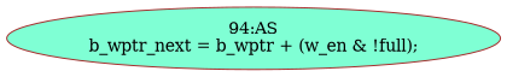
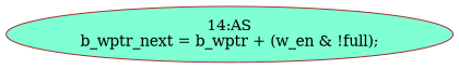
  strict digraph {
-   n1 [ast="<pyverilog.vparser.ast.Assign object at 0x7f06fec91c90>" def_var="['b_wptr_next']" fillcolor=aquamarine label="94:AS\nb_wptr_next = b_wptr + (w_en & !full);" statements="[]" style=filled typ=Assign use_var="['b_wptr', 'w_en', 'full']" color=brown]
+   n1 [ast="<pyverilog.vparser.ast.Assign object at 0x7f06fec91c90>" def_var="['b_wptr_next']" fillcolor=aquamarine label="14:AS\nb_wptr_next = b_wptr + (w_en & !full);" statements="[]" style=filled typ=Assign use_var="['b_wptr', 'w_en', 'full']" color=brown]
  }
